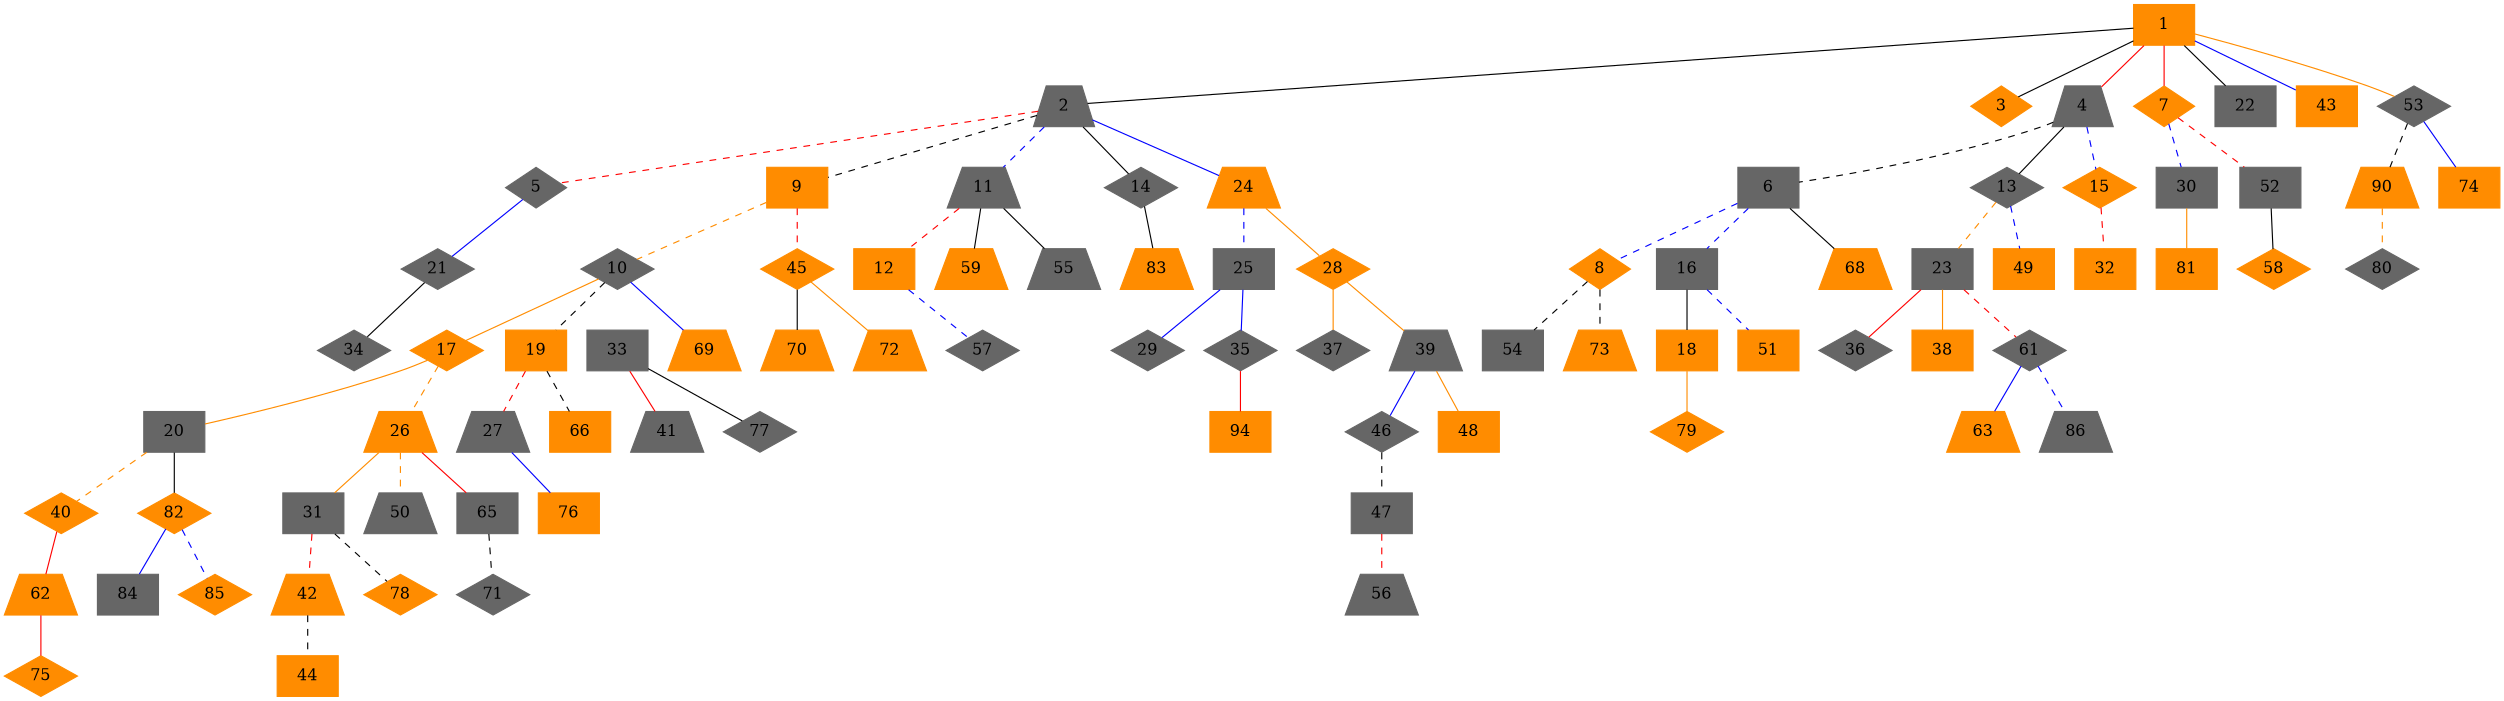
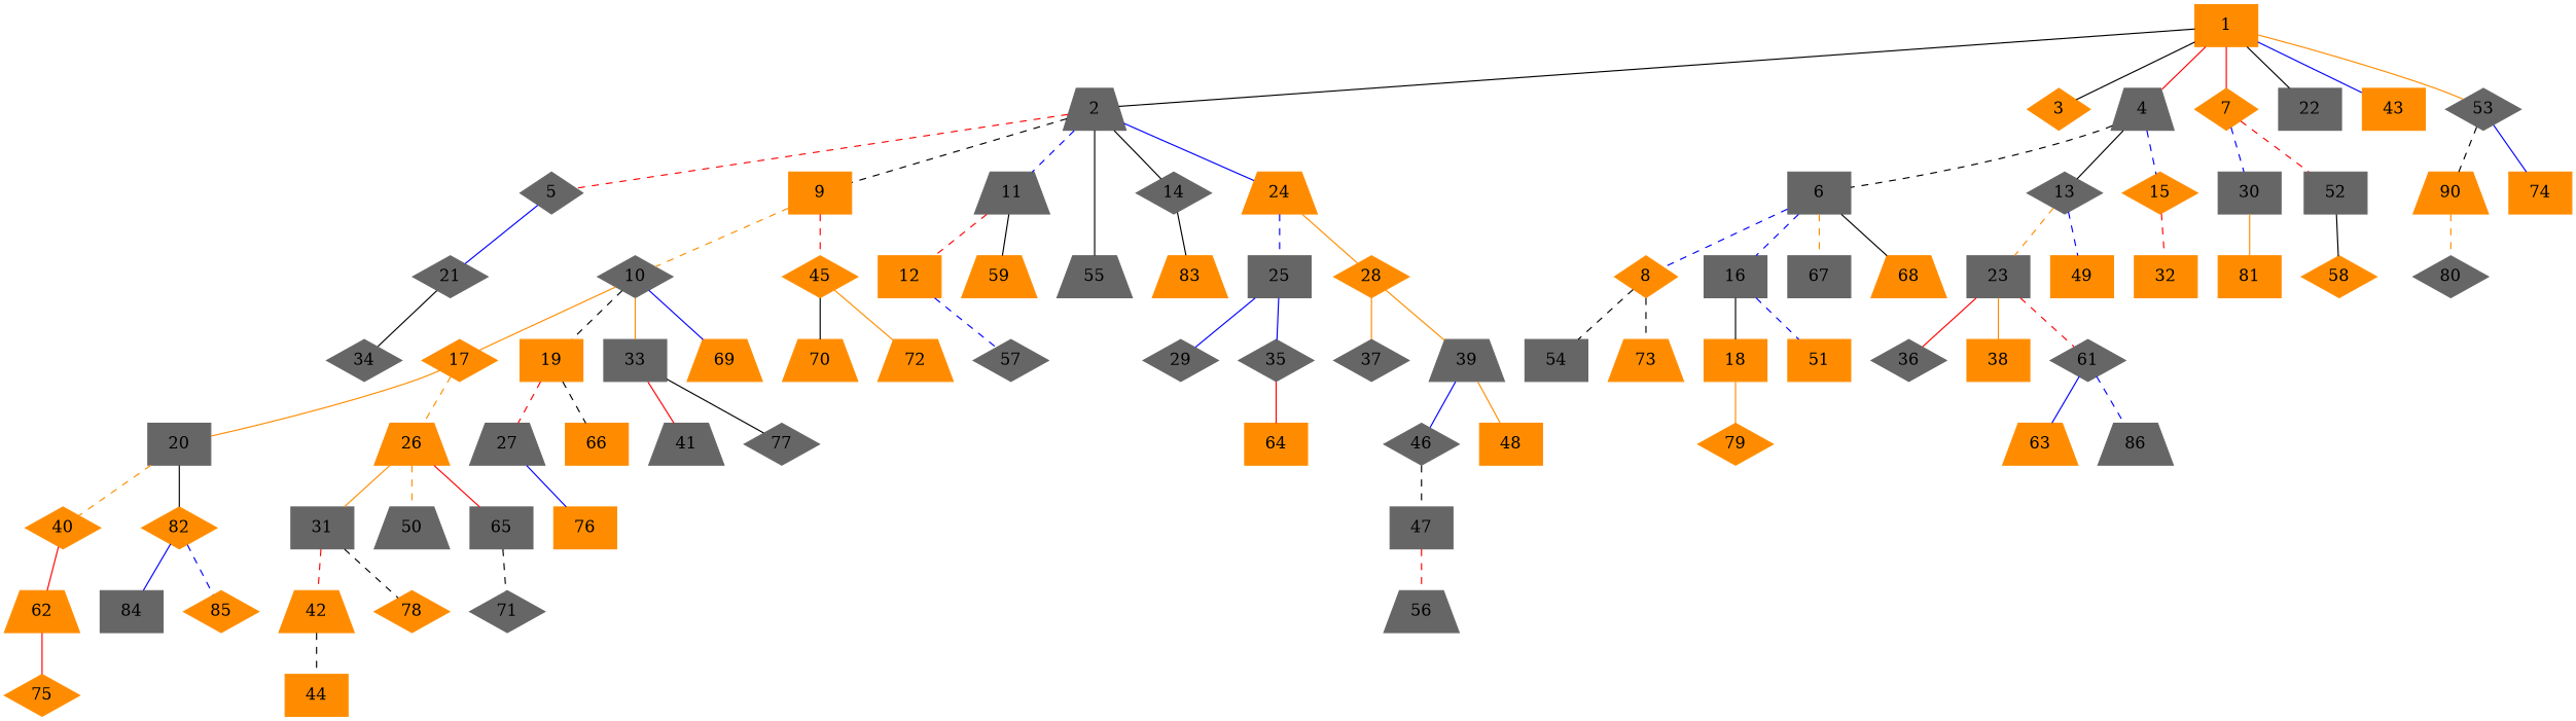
  graph {
    node [color=darkorange shape=box style=filled]
    edge [color=black style=solid]
    2 [color=gray40 shape=trapezium]
    1
    3 [shape=diamond]
    4 [color=gray40 shape=trapezium]
    7 [shape=diamond]
    22 [color=gray40]
    43
    53 [color=gray40 shape=diamond]
    5 [color=gray40 shape=diamond]
    9
    11 [color=gray40 shape=trapezium]
    14 [color=gray40 shape=diamond]
    24 [shape=trapezium]
    6 [color=gray40]
    13 [color=gray40 shape=diamond]
    15 [shape=diamond]
    30 [color=gray40]
    52 [color=gray40]
    n19 [label=90 shape=trapezium]
    74
    21 [color=gray40 shape=diamond]
    10 [color=gray40 shape=diamond]
    45 [shape=diamond]
    12
    55 [color=gray40 shape=trapezium]
    59 [shape=trapezium]
    83 [shape=trapezium]
    25 [color=gray40]
    28 [shape=diamond]
    8 [shape=diamond]
    16 [color=gray40]
+   67 [color=gray40]
    68 [shape=trapezium]
    23 [color=gray40]
    49
    32
    34 [color=gray40 shape=diamond]
    54 [color=gray40]
    73 [shape=trapezium]
    18
    51
    81
    58 [shape=diamond]
    17 [shape=diamond]
    19
    33 [color=gray40]
    69 [shape=trapezium]
    70 [shape=trapezium]
    72 [shape=trapezium]
    20 [color=gray40]
    26 [shape=trapezium]
    27 [color=gray40 shape=trapezium]
    66
    41 [color=gray40 shape=trapezium]
    77 [color=gray40 shape=diamond]
    57 [color=gray40 shape=diamond]
    36 [color=gray40 shape=diamond]
    38
    61 [color=gray40 shape=diamond]
    79 [shape=diamond]
    40 [shape=diamond]
    82 [shape=diamond]
    31 [color=gray40]
    50 [color=gray40 shape=trapezium]
    65 [color=gray40]
    76
    62 [shape=trapezium]
    84 [color=gray40]
    85 [shape=diamond]
    63 [shape=trapezium]
    86 [color=gray40 shape=trapezium]
    29 [color=gray40 shape=diamond]
    35 [color=gray40 shape=diamond]
    37 [color=gray40 shape=diamond]
    39 [color=gray40 shape=trapezium]
-   64 [label=94]
+   64
    42 [shape=trapezium]
    78 [shape=diamond]
    71 [color=gray40 shape=diamond]
    46 [color=gray40 shape=diamond]
    48
    44
    47 [color=gray40]
    75 [shape=diamond]
    56 [color=gray40 shape=trapezium]
    80 [color=gray40 shape=diamond]
    2 -- 5 [color=red style=dashed]
    2 -- 9 [style=dashed]
    2 -- 11 [color=blue style=dashed]
    2 -- 14
    2 -- 24 [color=blue]
    1 -- 2
    1 -- 3
    1 -- 4 [color=red]
    1 -- 7 [color=red]
    1 -- 22
    1 -- 43 [color=blue]
    1 -- 53 [color=darkorange]
    4 -- 6 [style=dashed]
    4 -- 13
    4 -- 15 [color=blue style=dashed]
    7 -- 30 [color=blue style=dashed]
    7 -- 52 [color=red style=dashed]
    53 -- n19 [style=dashed]
    53 -- 74 [color=blue]
    5 -- 21 [color=blue]
    9 -- 10 [color=darkorange style=dashed]
    9 -- 45 [color=red style=dashed]
    11 -- 12 [color=red style=dashed]
-   11 -- 55
+   2 -- 55
    11 -- 59
    14 -- 83
    24 -- 25 [color=blue style=dashed]
    24 -- 28 [color=darkorange]
    6 -- 8 [color=blue style=dashed]
    6 -- 16 [color=blue style=dashed]
+   6 -- 67 [color=darkorange style=dashed]
    6 -- 68
    13 -- 23 [color=darkorange style=dashed]
    13 -- 49 [color=blue style=dashed]
    15 -- 32 [color=red style=dashed]
    30 -- 81 [color=darkorange]
    52 -- 58
    n19 -- 80 [color=darkorange style=dashed]
    21 -- 34
    10 -- 17 [color=darkorange]
    10 -- 19 [style=dashed]
+   10 -- 33 [color=darkorange]
    10 -- 69 [color=blue]
    45 -- 70
    45 -- 72 [color=darkorange]
    12 -- 57 [color=blue style=dashed]
    25 -- 29 [color=blue]
    25 -- 35 [color=blue]
    28 -- 37 [color=darkorange]
    28 -- 39 [color=darkorange]
    8 -- 54 [style=dashed]
    8 -- 73 [style=dashed]
    16 -- 18
    16 -- 51 [color=blue style=dashed]
    23 -- 36 [color=red]
    23 -- 38 [color=darkorange]
    23 -- 61 [color=red style=dashed]
    18 -- 79 [color=darkorange]
    17 -- 20 [color=darkorange]
    17 -- 26 [color=darkorange style=dashed]
    19 -- 27 [color=red style=dashed]
    19 -- 66 [style=dashed]
    33 -- 41 [color=red]
    33 -- 77
    20 -- 40 [color=darkorange style=dashed]
    20 -- 82
    26 -- 31 [color=darkorange]
    26 -- 50 [color=darkorange style=dashed]
    26 -- 65 [color=red]
    27 -- 76 [color=blue]
    61 -- 63 [color=blue]
    61 -- 86 [color=blue style=dashed]
    40 -- 62 [color=red]
    82 -- 84 [color=blue]
    82 -- 85 [color=blue style=dashed]
    31 -- 42 [color=red style=dashed]
    31 -- 78 [style=dashed]
    65 -- 71 [style=dashed]
    62 -- 75 [color=red]
    35 -- 64 [color=red]
    39 -- 46 [color=blue]
    39 -- 48 [color=darkorange]
    42 -- 44 [style=dashed]
    46 -- 47 [style=dashed]
    47 -- 56 [color=red style=dashed]
  }
